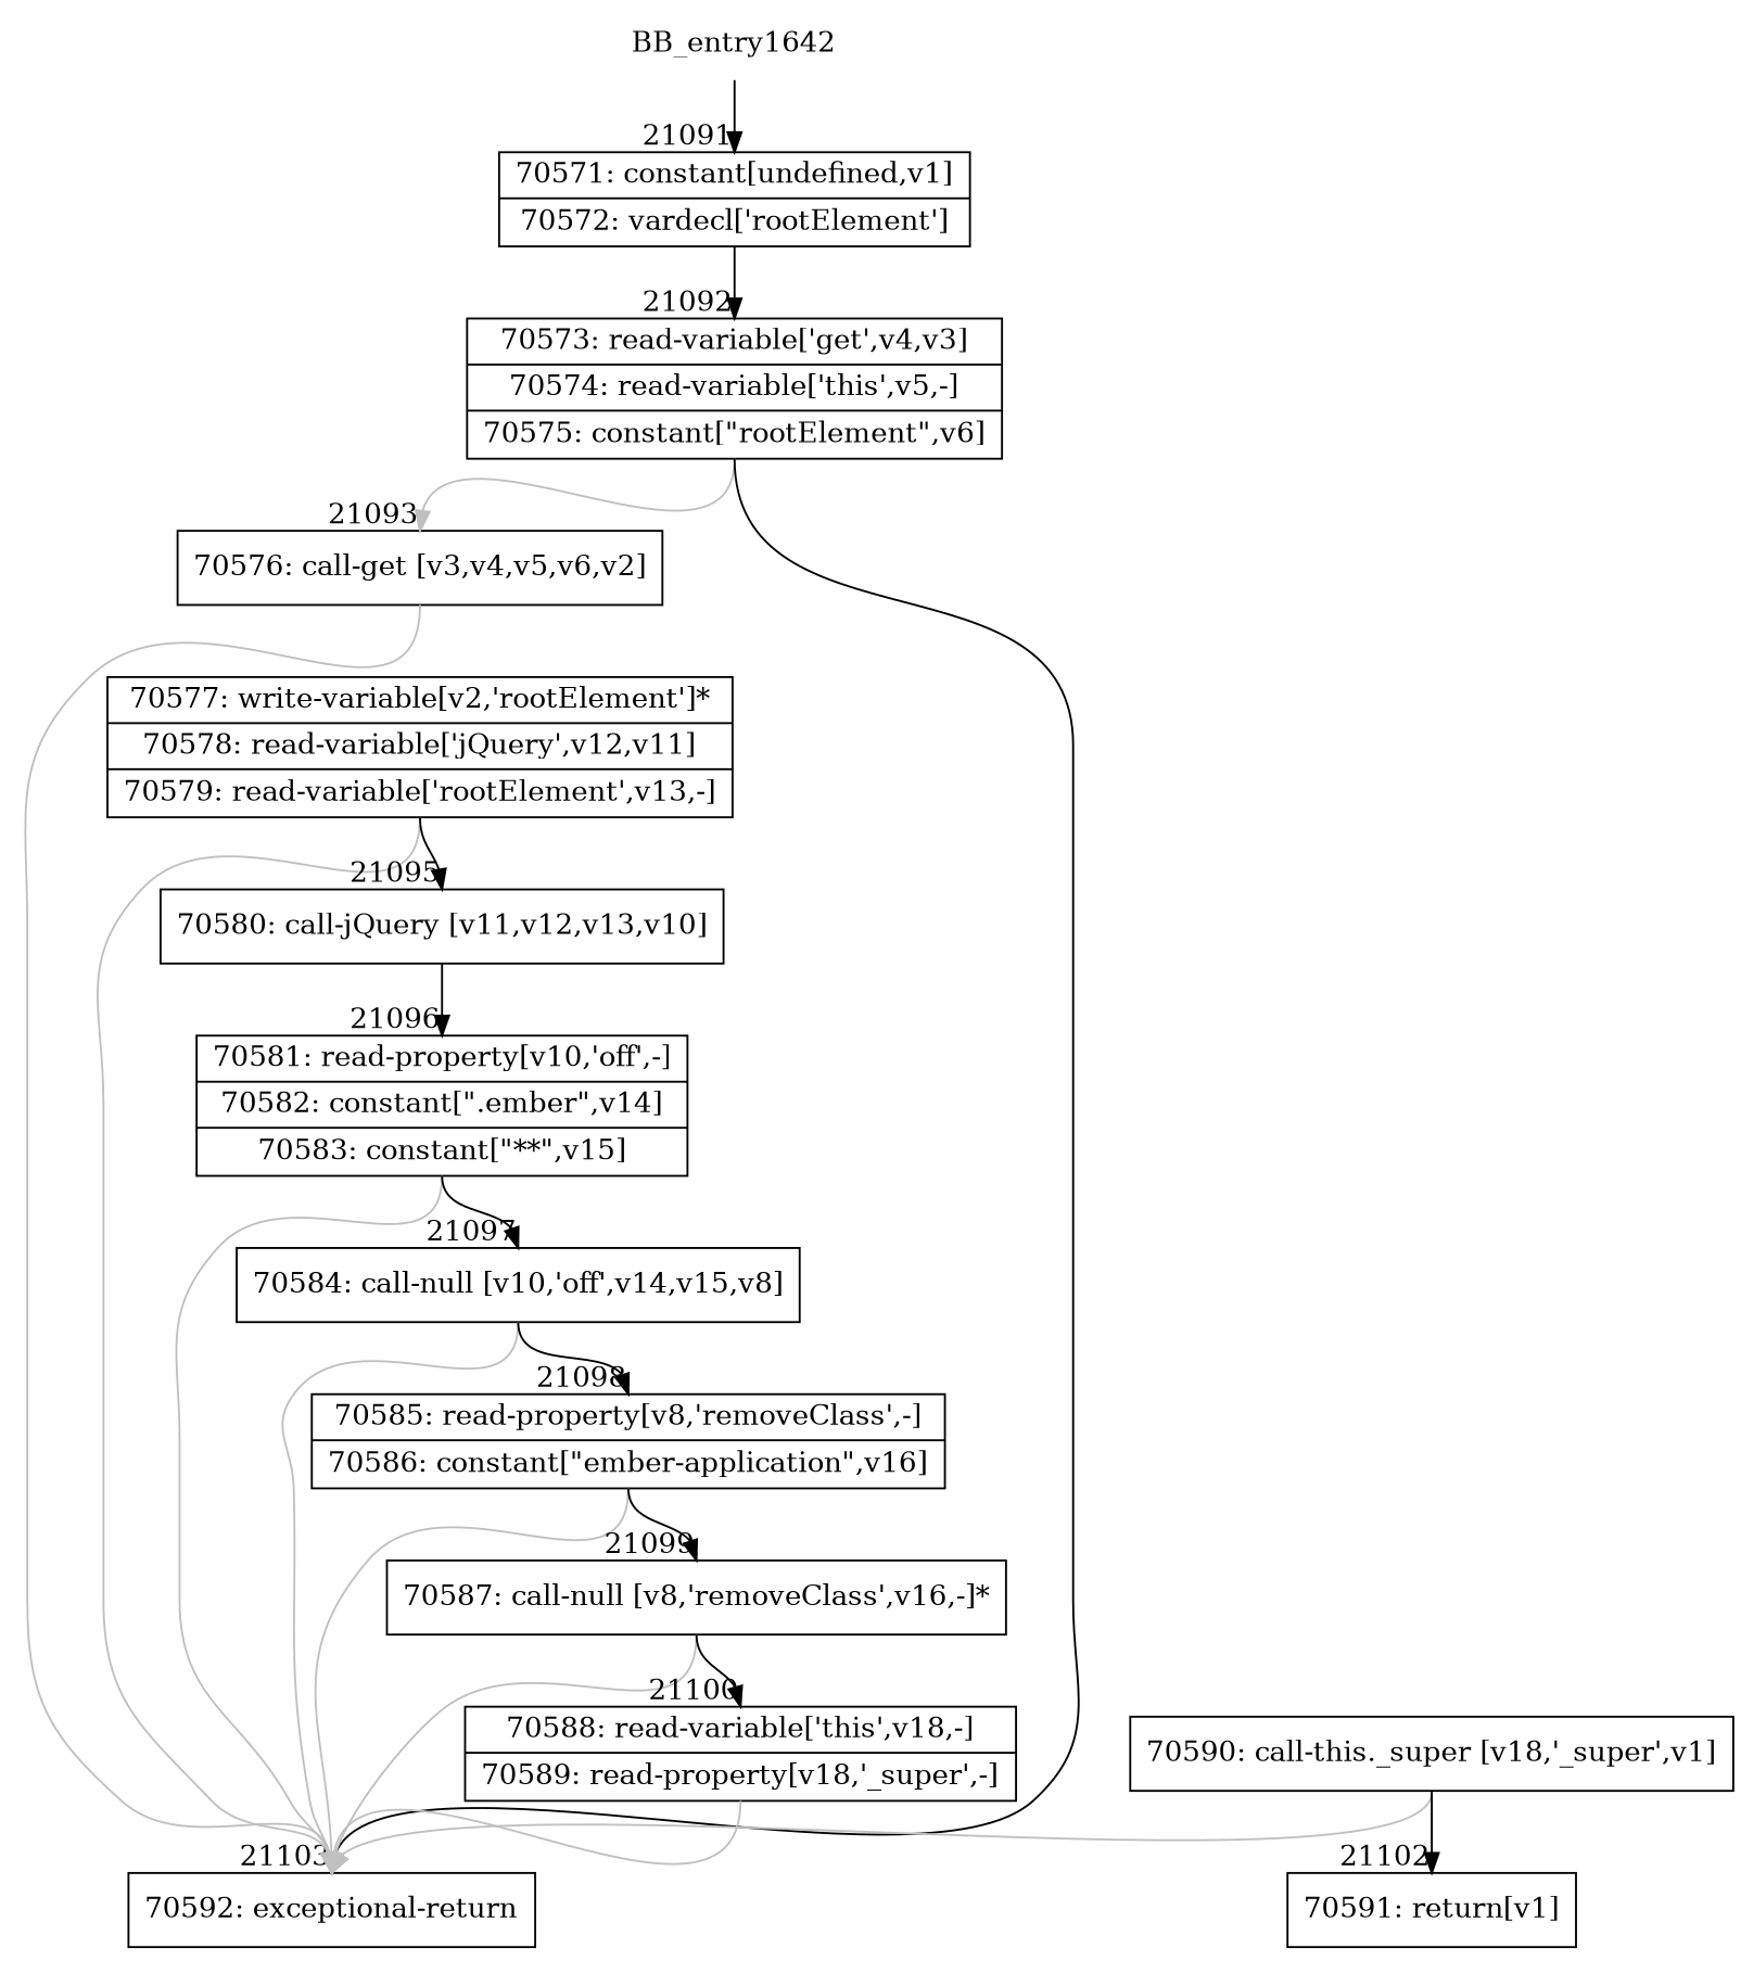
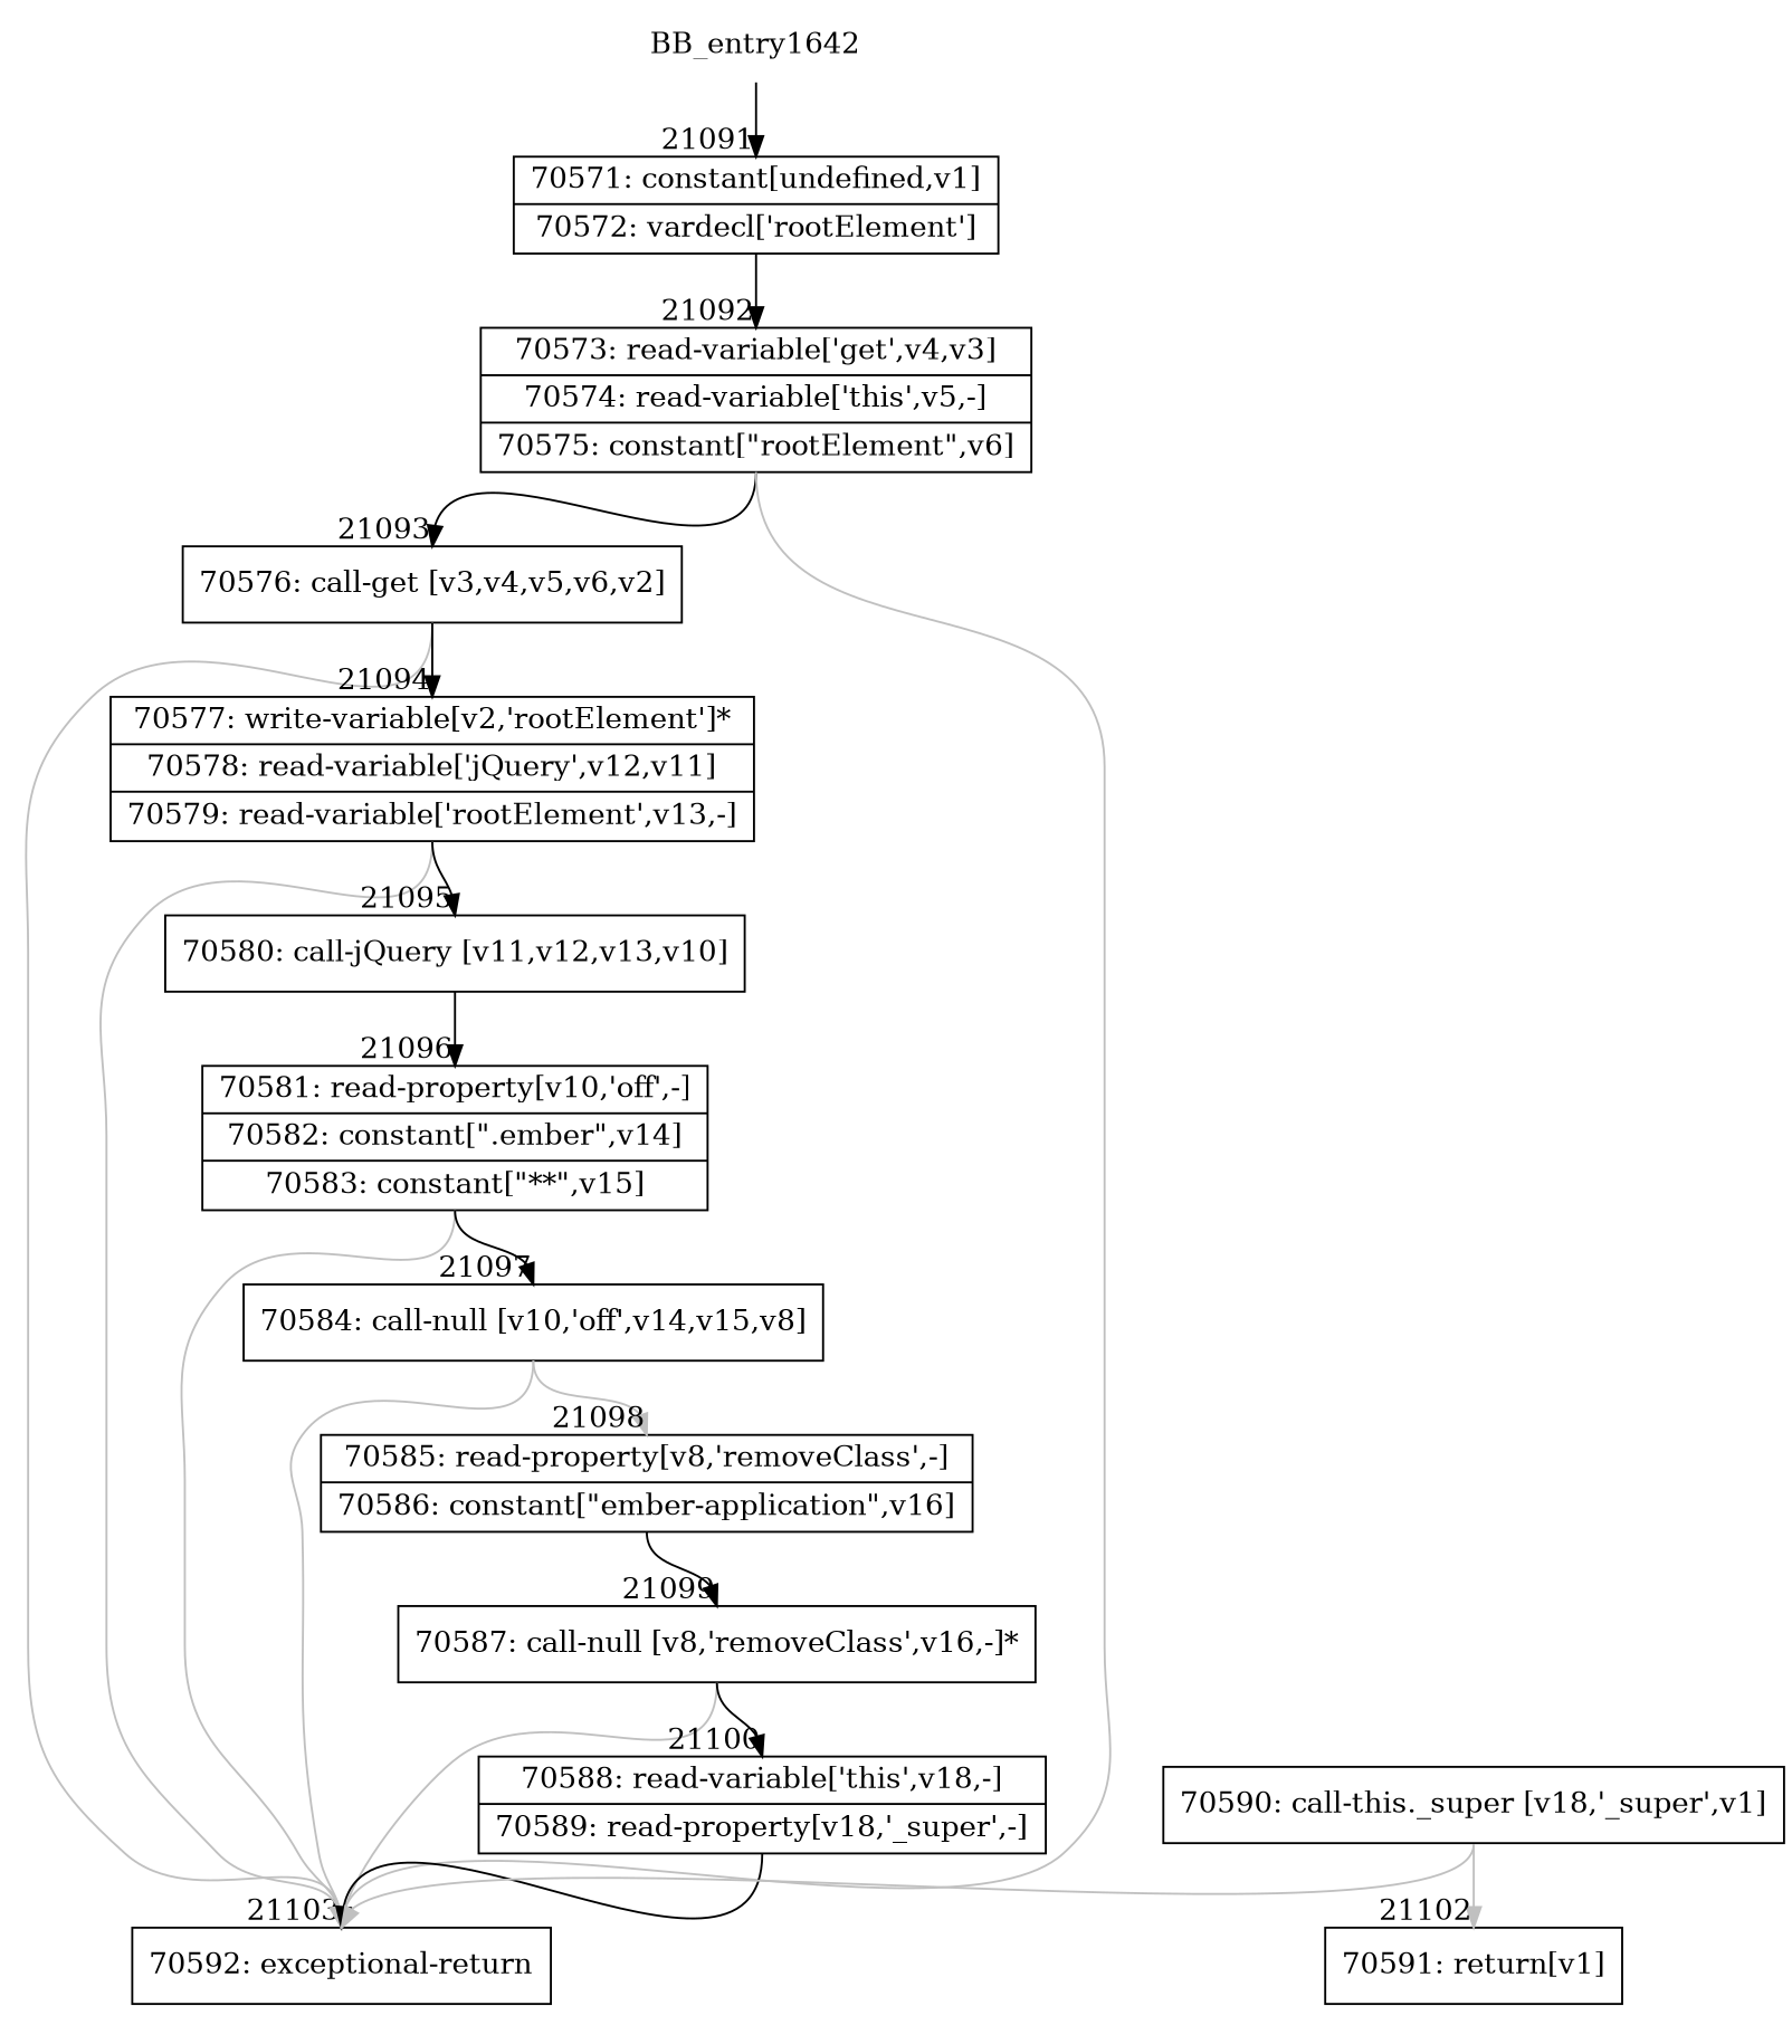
  digraph {
    rankdir=TD
    node [shape=record]
    edge [headport=n tailport=s]
    n1 [label=BB_entry1642 shape=none]
    n2 [label="{70571: constant[undefined,v1]|70572: vardecl['rootElement']}"]
    n3 [label="{70573: read-variable['get',v4,v3]|70574: read-variable['this',v5,-]|70575: constant[\"rootElement\",v6]}"]
    n4 [label="{70576: call-get [v3,v4,v5,v6,v2]}"]
    n5 [label="{70592: exceptional-return}"]
    n6 [label="{70577: write-variable[v2,'rootElement']*|70578: read-variable['jQuery',v12,v11]|70579: read-variable['rootElement',v13,-]}"]
    n7 [label="{70580: call-jQuery [v11,v12,v13,v10]}"]
    n8 [label="{70581: read-property[v10,'off',-]|70582: constant[\".ember\",v14]|70583: constant[\"**\",v15]}"]
    n9 [label="{70584: call-null [v10,'off',v14,v15,v8]}"]
    n10 [label="{70585: read-property[v8,'removeClass',-]|70586: constant[\"ember-application\",v16]}"]
    n11 [label="{70587: call-null [v8,'removeClass',v16,-]*}"]
    n12 [label="{70588: read-variable['this',v18,-]|70589: read-property[v18,'_super',-]}"]
    n13 [label="{70590: call-this._super [v18,'_super',v1]}"]
    n14 [label="{70591: return[v1]}"]
    n1 -> n2 [headlabel="    21091"]
    n2 -> n3 [headlabel="      21092"]
-   n3 -> n4 [headlabel="      21093" color=gray]
-   n3 -> n5 [color=black headlabel="      21103"]
+   n3 -> n4 [headlabel="      21093"]
+   n3 -> n5 [color=gray headlabel="      21103"]
    n4 -> n5 [color=gray]
+   n4 -> n6 [headlabel="      21094"]
    n6 -> n5 [color=gray]
    n6 -> n7 [headlabel="      21095"]
    n7 -> n8 [headlabel="      21096"]
    n8 -> n5 [color=gray]
    n8 -> n9 [headlabel="      21097"]
    n9 -> n5 [color=gray]
-   n9 -> n10 [headlabel="      21098"]
-   n10 -> n5 [color=gray]
+   n9 -> n10 [headlabel="      21098" color=gray]
    n10 -> n11 [headlabel="      21099"]
    n11 -> n5 [color=gray]
    n11 -> n12 [headlabel="      21100"]
-   n12 -> n5 [color=gray]
+   n12 -> n5 [color=black]
    n13 -> n5 [color=gray]
-   n13 -> n14 [headlabel="      21102"]
+   n13 -> n14 [headlabel="      21102" color=gray]
  }
